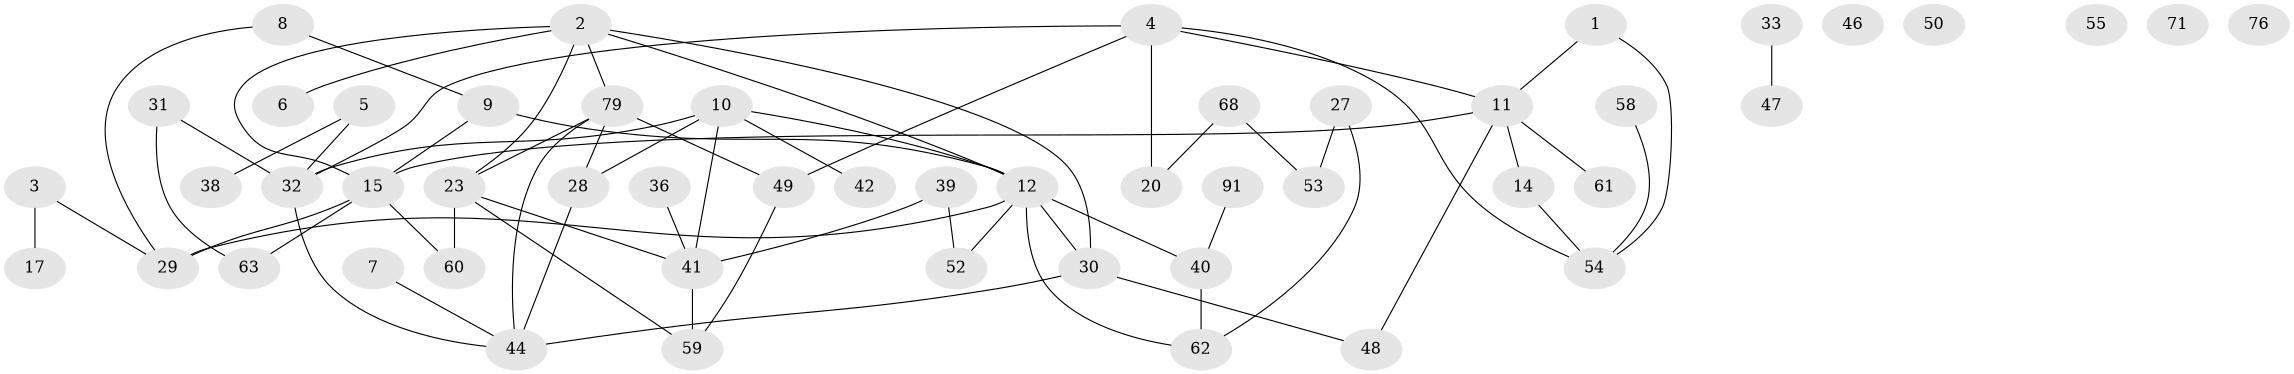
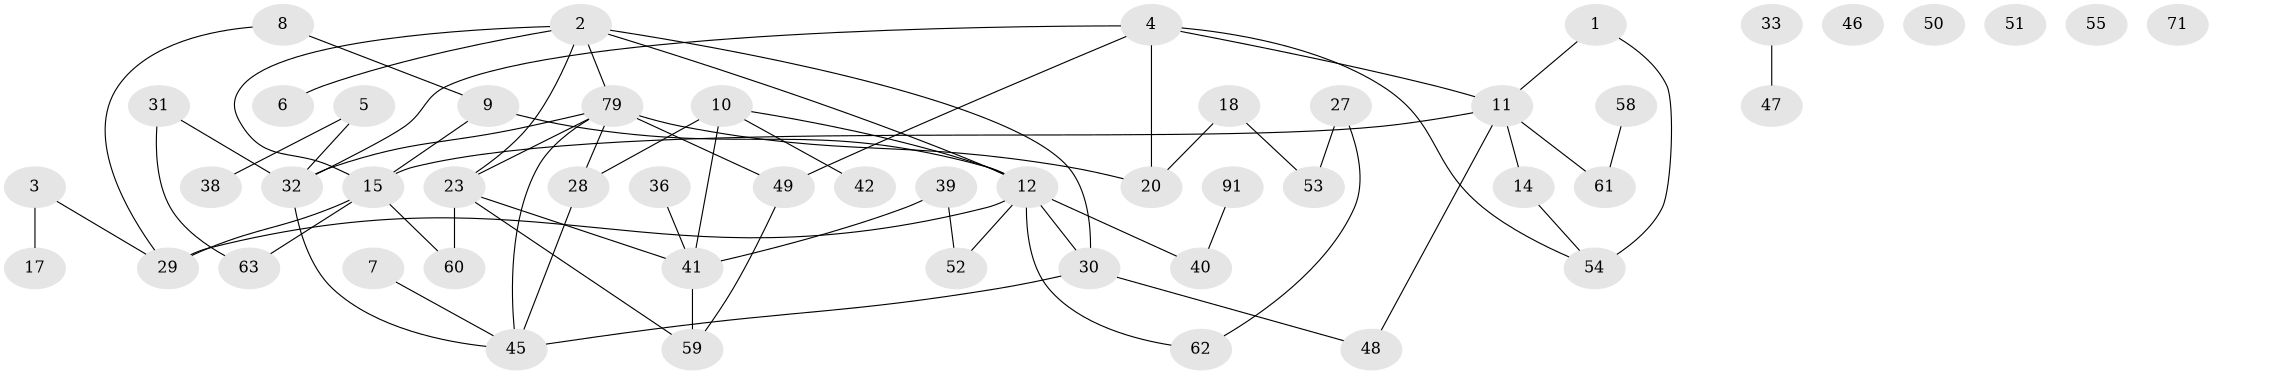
  graph {
    node [color=gray90 style=filled]
    11 [super="+26+73+24"]
    15 [super="+22"]
    14 [super="+72"]
    48
    61
    1
    54
    2 [super="+87+79+75"]
    6
    12 [super="+13+37"]
    n11 [label=79 super="+70+57"]
    23 [super="+64"]
    30 [super="+35"]
    29
    40 [super="+66"]
    52
    62 [super="+65+82"]
    60 [super="+77"]
    63
    20
    32
    49
-   45 [label=44]
+   45
    28
    41 [super="+88+68"]
    59
    3
    17
    4 [super="+16+25"]
    5
    38
    7
    8
    9
    10 [super="+43"]
    42
-   18 [label=68]
+   18
    53
    n39 [label=91 super="+74"]
    27
    31
    33 [super="+34"]
    47
    36
    39
    46
    50
+   51
    55
    58
    71
-   76
    11 -- 15
    11 -- 14
    11 -- 48
    11 -- 61
    15 -- 29
    15 -- 60
    15 -- 63
    14 -- 54
    1 -- 11
    1 -- 54
    2 -- 15
    2 -- 6
    2 -- 12
    2 -- n11
    2 -- 23
    2 -- 30
    12 -- 30
    12 -- 29 [weight=2]
    12 -- 40
    12 -- 52
    12 -- 62
    n11 -- 23
-   10 -- 32
+   n11 -- 20
+   n11 -- 32
    n11 -- 49
    n11 -- 45
    n11 -- 28
    23 -- 60
    23 -- 41
    23 -- 59
    30 -- 48
    30 -- 45
-   40 -- 62
    32 -- 45
    49 -- 59
    28 -- 45
    41 -- 59
    3 -- 29
    3 -- 17
    4 -- 11
    4 -- 54
    4 -- 20
    4 -- 32
    4 -- 49
    5 -- 32
    5 -- 38
    7 -- 45
    8 -- 29
    8 -- 9
    9 -- 15
    9 -- 12
    10 -- 12
    10 -- 28
    10 -- 41
    10 -- 42
    18 -- 20
    18 -- 53
    n39 -- 40
    27 -- 62
    27 -- 53
    31 -- 63
    31 -- 32
    33 -- 47
    36 -- 41
    39 -- 52
    39 -- 41
-   58 -- 54
+   58 -- 61
  }
